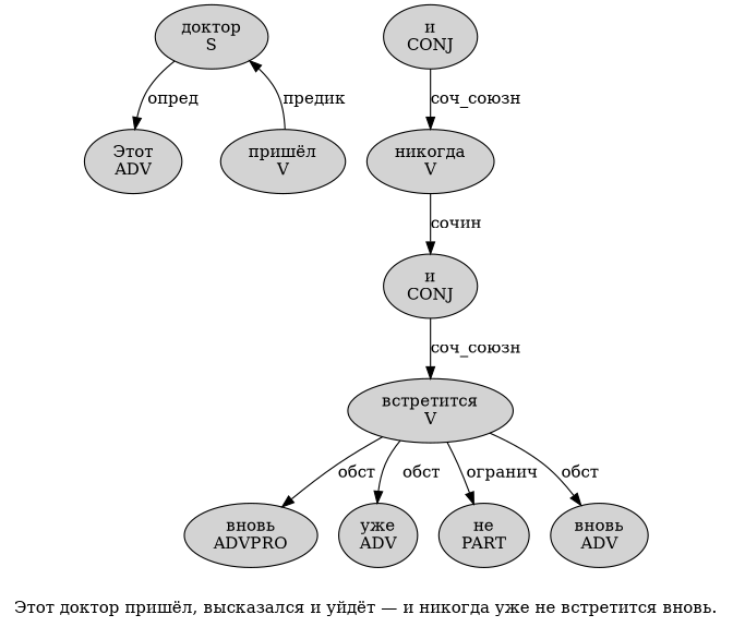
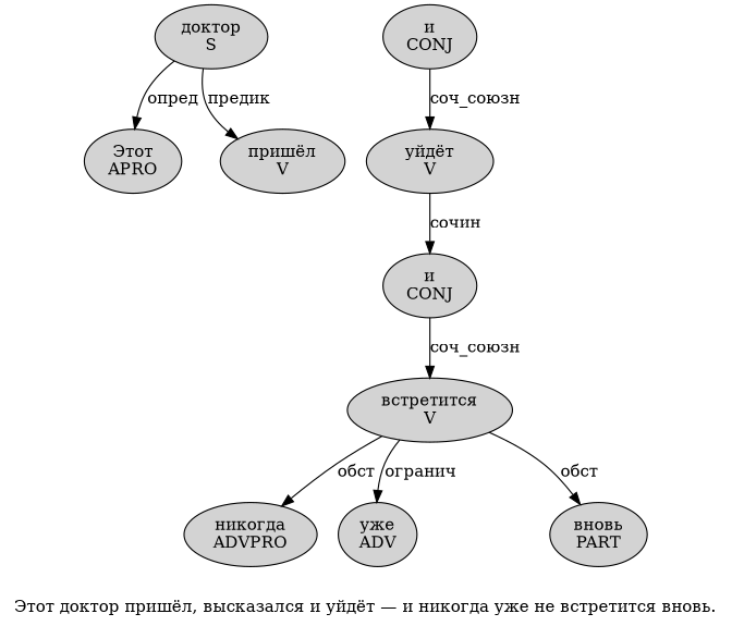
  digraph {
    label="Этот доктор пришёл, высказался и уйдёт — и никогда уже не встретится вновь."
    node [fillcolor=lightgray penwidth=1 shape=ellipse style=filled]
-   n1 [label="Этот\nADV"]
+   n1 [label="Этот\nAPRO"]
    n2 [label="доктор\nS"]
    n3 [label="пришёл\nV"]
    n4 [label="и\nCONJ"]
-   n5 [label="никогда\nV"]
+   n5 [label="уйдёт\nV"]
    n6 [label="и\nCONJ"]
    n7 [label="встретится\nV"]
-   n8 [label="вновь\nADVPRO"]
+   n8 [label="никогда\nADVPRO"]
    n9 [label="уже\nADV"]
-   n10 [label="не\nPART"]
-   n11 [label="вновь\nADV"]
+   n11 [label="вновь\nPART"]
    n2 -> n1 [label="опред"]
-   n3 -> n2 [label="предик"]
+   n2 -> n3 [label="предик"]
    n4 -> n5 [label="соч_союзн"]
    n5 -> n6 [label="сочин"]
    n6 -> n7 [label="соч_союзн"]
    n7 -> n8 [label="обст"]
-   n7 -> n9 [label="обст"]
-   n7 -> n10 [label="огранич"]
+   n7 -> n9 [label="огранич"]
    n7 -> n11 [label="обст"]
  }
